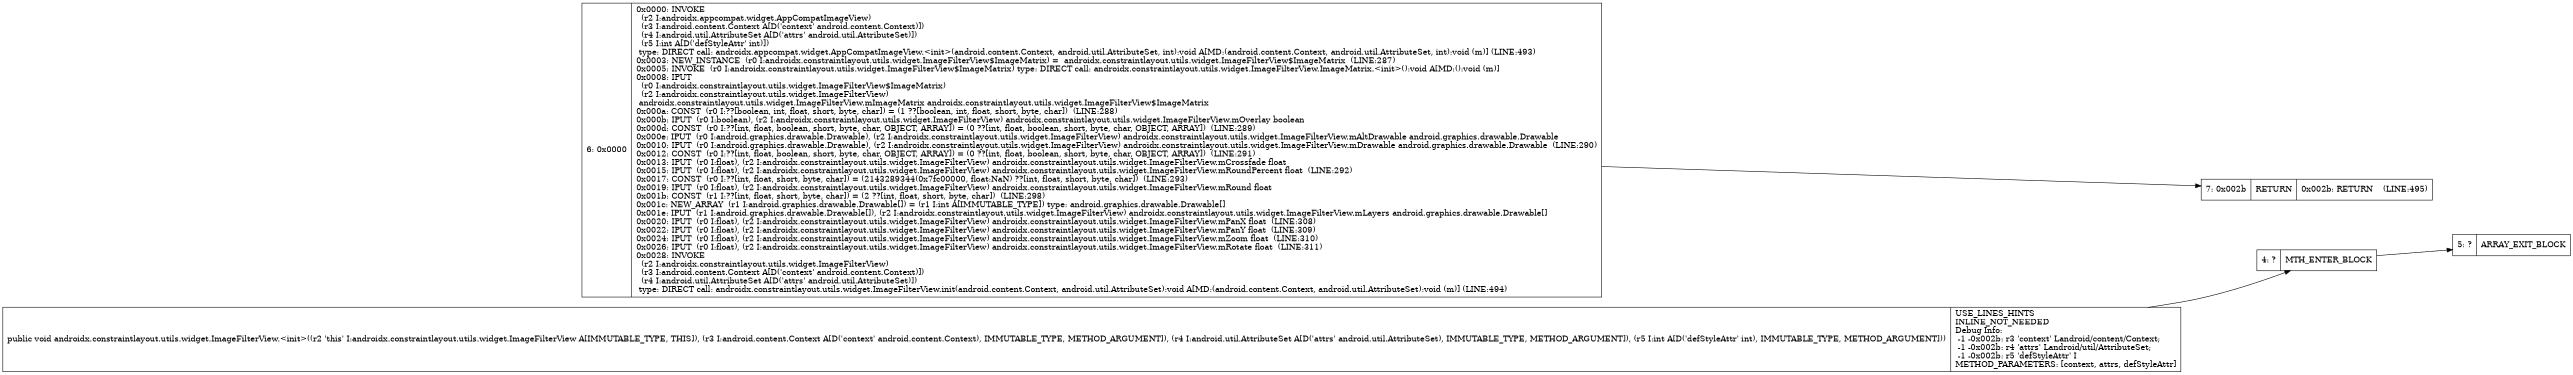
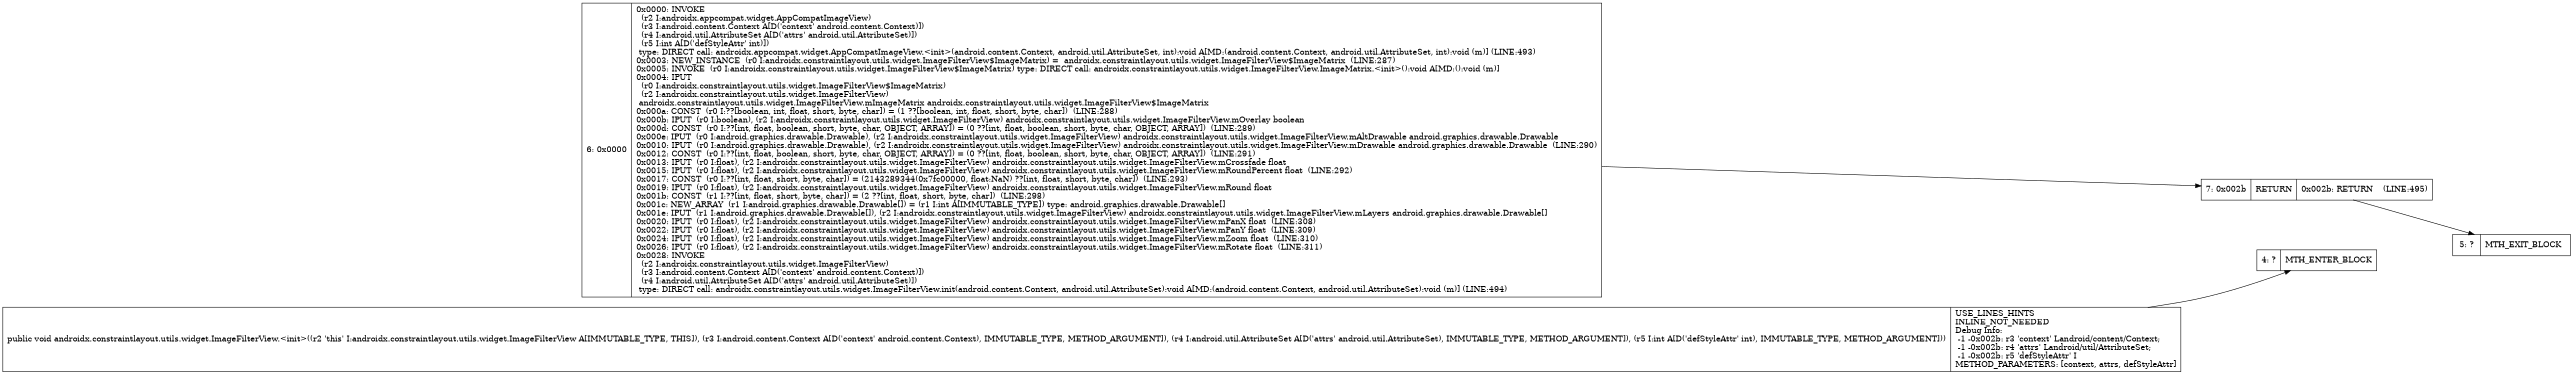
  digraph {
    rankdir=LR
    node [shape=record]
    n1 [label="{4\:\ ?|MTH_ENTER_BLOCK\l}"]
-   n2 [label="{6\:\ 0x0000|0x0000: INVOKE  \l  (r2 I:androidx.appcompat.widget.AppCompatImageView)\l  (r3 I:android.content.Context A[D('context' android.content.Context)])\l  (r4 I:android.util.AttributeSet A[D('attrs' android.util.AttributeSet)])\l  (r5 I:int A[D('defStyleAttr' int)])\l type: DIRECT call: androidx.appcompat.widget.AppCompatImageView.\<init\>(android.content.Context, android.util.AttributeSet, int):void A[MD:(android.content.Context, android.util.AttributeSet, int):void (m)] (LINE:493)\l0x0003: NEW_INSTANCE  (r0 I:androidx.constraintlayout.utils.widget.ImageFilterView$ImageMatrix) =  androidx.constraintlayout.utils.widget.ImageFilterView$ImageMatrix  (LINE:287)\l0x0005: INVOKE  (r0 I:androidx.constraintlayout.utils.widget.ImageFilterView$ImageMatrix) type: DIRECT call: androidx.constraintlayout.utils.widget.ImageFilterView.ImageMatrix.\<init\>():void A[MD:():void (m)]\l0x0008: IPUT  \l  (r0 I:androidx.constraintlayout.utils.widget.ImageFilterView$ImageMatrix)\l  (r2 I:androidx.constraintlayout.utils.widget.ImageFilterView)\l androidx.constraintlayout.utils.widget.ImageFilterView.mImageMatrix androidx.constraintlayout.utils.widget.ImageFilterView$ImageMatrix \l0x000a: CONST  (r0 I:??[boolean, int, float, short, byte, char]) = (1 ??[boolean, int, float, short, byte, char])  (LINE:288)\l0x000b: IPUT  (r0 I:boolean), (r2 I:androidx.constraintlayout.utils.widget.ImageFilterView) androidx.constraintlayout.utils.widget.ImageFilterView.mOverlay boolean \l0x000d: CONST  (r0 I:??[int, float, boolean, short, byte, char, OBJECT, ARRAY]) = (0 ??[int, float, boolean, short, byte, char, OBJECT, ARRAY])  (LINE:289)\l0x000e: IPUT  (r0 I:android.graphics.drawable.Drawable), (r2 I:androidx.constraintlayout.utils.widget.ImageFilterView) androidx.constraintlayout.utils.widget.ImageFilterView.mAltDrawable android.graphics.drawable.Drawable \l0x0010: IPUT  (r0 I:android.graphics.drawable.Drawable), (r2 I:androidx.constraintlayout.utils.widget.ImageFilterView) androidx.constraintlayout.utils.widget.ImageFilterView.mDrawable android.graphics.drawable.Drawable  (LINE:290)\l0x0012: CONST  (r0 I:??[int, float, boolean, short, byte, char, OBJECT, ARRAY]) = (0 ??[int, float, boolean, short, byte, char, OBJECT, ARRAY])  (LINE:291)\l0x0013: IPUT  (r0 I:float), (r2 I:androidx.constraintlayout.utils.widget.ImageFilterView) androidx.constraintlayout.utils.widget.ImageFilterView.mCrossfade float \l0x0015: IPUT  (r0 I:float), (r2 I:androidx.constraintlayout.utils.widget.ImageFilterView) androidx.constraintlayout.utils.widget.ImageFilterView.mRoundPercent float  (LINE:292)\l0x0017: CONST  (r0 I:??[int, float, short, byte, char]) = (2143289344(0x7fc00000, float:NaN) ??[int, float, short, byte, char])  (LINE:293)\l0x0019: IPUT  (r0 I:float), (r2 I:androidx.constraintlayout.utils.widget.ImageFilterView) androidx.constraintlayout.utils.widget.ImageFilterView.mRound float \l0x001b: CONST  (r1 I:??[int, float, short, byte, char]) = (2 ??[int, float, short, byte, char])  (LINE:298)\l0x001c: NEW_ARRAY  (r1 I:android.graphics.drawable.Drawable[]) = (r1 I:int A[IMMUTABLE_TYPE]) type: android.graphics.drawable.Drawable[] \l0x001e: IPUT  (r1 I:android.graphics.drawable.Drawable[]), (r2 I:androidx.constraintlayout.utils.widget.ImageFilterView) androidx.constraintlayout.utils.widget.ImageFilterView.mLayers android.graphics.drawable.Drawable[] \l0x0020: IPUT  (r0 I:float), (r2 I:androidx.constraintlayout.utils.widget.ImageFilterView) androidx.constraintlayout.utils.widget.ImageFilterView.mPanX float  (LINE:308)\l0x0022: IPUT  (r0 I:float), (r2 I:androidx.constraintlayout.utils.widget.ImageFilterView) androidx.constraintlayout.utils.widget.ImageFilterView.mPanY float  (LINE:309)\l0x0024: IPUT  (r0 I:float), (r2 I:androidx.constraintlayout.utils.widget.ImageFilterView) androidx.constraintlayout.utils.widget.ImageFilterView.mZoom float  (LINE:310)\l0x0026: IPUT  (r0 I:float), (r2 I:androidx.constraintlayout.utils.widget.ImageFilterView) androidx.constraintlayout.utils.widget.ImageFilterView.mRotate float  (LINE:311)\l0x0028: INVOKE  \l  (r2 I:androidx.constraintlayout.utils.widget.ImageFilterView)\l  (r3 I:android.content.Context A[D('context' android.content.Context)])\l  (r4 I:android.util.AttributeSet A[D('attrs' android.util.AttributeSet)])\l type: DIRECT call: androidx.constraintlayout.utils.widget.ImageFilterView.init(android.content.Context, android.util.AttributeSet):void A[MD:(android.content.Context, android.util.AttributeSet):void (m)] (LINE:494)\l}"]
+   n2 [label="{6\:\ 0x0000|0x0000: INVOKE  \l  (r2 I:androidx.appcompat.widget.AppCompatImageView)\l  (r3 I:android.content.Context A[D('context' android.content.Context)])\l  (r4 I:android.util.AttributeSet A[D('attrs' android.util.AttributeSet)])\l  (r5 I:int A[D('defStyleAttr' int)])\l type: DIRECT call: androidx.appcompat.widget.AppCompatImageView.\<init\>(android.content.Context, android.util.AttributeSet, int):void A[MD:(android.content.Context, android.util.AttributeSet, int):void (m)] (LINE:493)\l0x0003: NEW_INSTANCE  (r0 I:androidx.constraintlayout.utils.widget.ImageFilterView$ImageMatrix) =  androidx.constraintlayout.utils.widget.ImageFilterView$ImageMatrix  (LINE:287)\l0x0005: INVOKE  (r0 I:androidx.constraintlayout.utils.widget.ImageFilterView$ImageMatrix) type: DIRECT call: androidx.constraintlayout.utils.widget.ImageFilterView.ImageMatrix.\<init\>():void A[MD:():void (m)]\l0x0004: IPUT  \l  (r0 I:androidx.constraintlayout.utils.widget.ImageFilterView$ImageMatrix)\l  (r2 I:androidx.constraintlayout.utils.widget.ImageFilterView)\l androidx.constraintlayout.utils.widget.ImageFilterView.mImageMatrix androidx.constraintlayout.utils.widget.ImageFilterView$ImageMatrix \l0x000a: CONST  (r0 I:??[boolean, int, float, short, byte, char]) = (1 ??[boolean, int, float, short, byte, char])  (LINE:288)\l0x000b: IPUT  (r0 I:boolean), (r2 I:androidx.constraintlayout.utils.widget.ImageFilterView) androidx.constraintlayout.utils.widget.ImageFilterView.mOverlay boolean \l0x000d: CONST  (r0 I:??[int, float, boolean, short, byte, char, OBJECT, ARRAY]) = (0 ??[int, float, boolean, short, byte, char, OBJECT, ARRAY])  (LINE:289)\l0x000e: IPUT  (r0 I:android.graphics.drawable.Drawable), (r2 I:androidx.constraintlayout.utils.widget.ImageFilterView) androidx.constraintlayout.utils.widget.ImageFilterView.mAltDrawable android.graphics.drawable.Drawable \l0x0010: IPUT  (r0 I:android.graphics.drawable.Drawable), (r2 I:androidx.constraintlayout.utils.widget.ImageFilterView) androidx.constraintlayout.utils.widget.ImageFilterView.mDrawable android.graphics.drawable.Drawable  (LINE:290)\l0x0012: CONST  (r0 I:??[int, float, boolean, short, byte, char, OBJECT, ARRAY]) = (0 ??[int, float, boolean, short, byte, char, OBJECT, ARRAY])  (LINE:291)\l0x0013: IPUT  (r0 I:float), (r2 I:androidx.constraintlayout.utils.widget.ImageFilterView) androidx.constraintlayout.utils.widget.ImageFilterView.mCrossfade float \l0x0015: IPUT  (r0 I:float), (r2 I:androidx.constraintlayout.utils.widget.ImageFilterView) androidx.constraintlayout.utils.widget.ImageFilterView.mRoundPercent float  (LINE:292)\l0x0017: CONST  (r0 I:??[int, float, short, byte, char]) = (2143289344(0x7fc00000, float:NaN) ??[int, float, short, byte, char])  (LINE:293)\l0x0019: IPUT  (r0 I:float), (r2 I:androidx.constraintlayout.utils.widget.ImageFilterView) androidx.constraintlayout.utils.widget.ImageFilterView.mRound float \l0x001b: CONST  (r1 I:??[int, float, short, byte, char]) = (2 ??[int, float, short, byte, char])  (LINE:298)\l0x001c: NEW_ARRAY  (r1 I:android.graphics.drawable.Drawable[]) = (r1 I:int A[IMMUTABLE_TYPE]) type: android.graphics.drawable.Drawable[] \l0x001e: IPUT  (r1 I:android.graphics.drawable.Drawable[]), (r2 I:androidx.constraintlayout.utils.widget.ImageFilterView) androidx.constraintlayout.utils.widget.ImageFilterView.mLayers android.graphics.drawable.Drawable[] \l0x0020: IPUT  (r0 I:float), (r2 I:androidx.constraintlayout.utils.widget.ImageFilterView) androidx.constraintlayout.utils.widget.ImageFilterView.mPanX float  (LINE:308)\l0x0022: IPUT  (r0 I:float), (r2 I:androidx.constraintlayout.utils.widget.ImageFilterView) androidx.constraintlayout.utils.widget.ImageFilterView.mPanY float  (LINE:309)\l0x0024: IPUT  (r0 I:float), (r2 I:androidx.constraintlayout.utils.widget.ImageFilterView) androidx.constraintlayout.utils.widget.ImageFilterView.mZoom float  (LINE:310)\l0x0026: IPUT  (r0 I:float), (r2 I:androidx.constraintlayout.utils.widget.ImageFilterView) androidx.constraintlayout.utils.widget.ImageFilterView.mRotate float  (LINE:311)\l0x0028: INVOKE  \l  (r2 I:androidx.constraintlayout.utils.widget.ImageFilterView)\l  (r3 I:android.content.Context A[D('context' android.content.Context)])\l  (r4 I:android.util.AttributeSet A[D('attrs' android.util.AttributeSet)])\l type: DIRECT call: androidx.constraintlayout.utils.widget.ImageFilterView.init(android.content.Context, android.util.AttributeSet):void A[MD:(android.content.Context, android.util.AttributeSet):void (m)] (LINE:494)\l}"]
    n3 [label="{7\:\ 0x002b|RETURN\l|0x002b: RETURN    (LINE:495)\l}"]
-   n4 [label="{5\:\ ?|ARRAY_EXIT_BLOCK\l}"]
+   n4 [label="{5\:\ ?|MTH_EXIT_BLOCK\l}"]
    n5 [label="{public void androidx.constraintlayout.utils.widget.ImageFilterView.\<init\>((r2 'this' I:androidx.constraintlayout.utils.widget.ImageFilterView A[IMMUTABLE_TYPE, THIS]), (r3 I:android.content.Context A[D('context' android.content.Context), IMMUTABLE_TYPE, METHOD_ARGUMENT]), (r4 I:android.util.AttributeSet A[D('attrs' android.util.AttributeSet), IMMUTABLE_TYPE, METHOD_ARGUMENT]), (r5 I:int A[D('defStyleAttr' int), IMMUTABLE_TYPE, METHOD_ARGUMENT]))  | USE_LINES_HINTS\lINLINE_NOT_NEEDED\lDebug Info:\l  \-1 \-0x002b: r3 'context' Landroid\/content\/Context;\l  \-1 \-0x002b: r4 'attrs' Landroid\/util\/AttributeSet;\l  \-1 \-0x002b: r5 'defStyleAttr' I\lMETHOD_PARAMETERS: [context, attrs, defStyleAttr]\l}"]
    n2 -> n3
-   n1 -> n4
+   n3 -> n4
    n5 -> n1
  }
